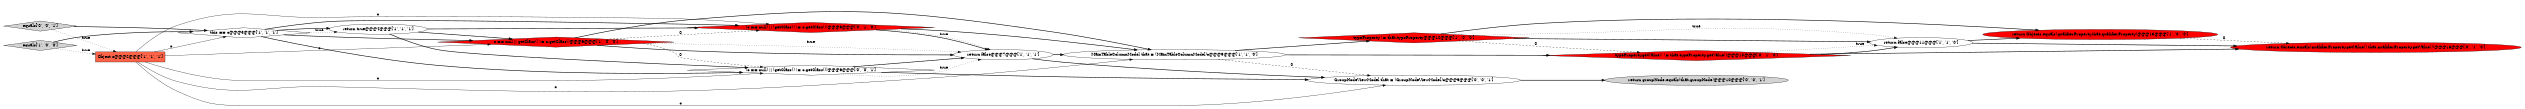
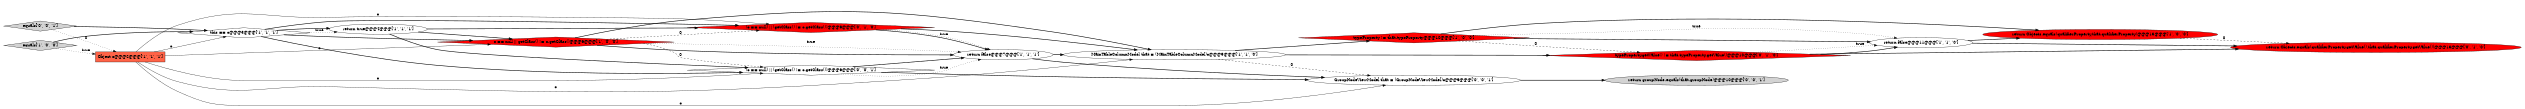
  digraph {
    rankdir=LR
    node [fillcolor=white shape=diamond style=filled]
    edge [style=bold]
    n1 [fillcolor=lightgray label="equals['0', '0', '1']"]
    n2 [fillcolor=tomato label="Object o@@@2@@@['1', '1', '1']" shape=box]
    n3 [label="this == o@@@3@@@['1', '1', '1']"]
    n4 [fillcolor=red label="(o == null) || (getClass() != o.getClass())@@@6@@@['0', '1', '0']"]
    n5 [label="MainTableColumnModel that = (MainTableColumnModel)o@@@9@@@['1', '1', '0']" shape=ellipse]
    n6 [label="GroupNodeViewModel that = (GroupNodeViewModel)o@@@9@@@['0', '0', '1']" shape=ellipse]
    n7 [fillcolor=red label="o == null || getClass() != o.getClass()@@@6@@@['1', '0', '0']"]
    n8 [label="(o == null) || (getClass() != o.getClass())@@@6@@@['0', '0', '1']"]
    n9 [label="return true@@@4@@@['1', '1', '1']" shape=ellipse]
    n10 [label="return false@@@7@@@['1', '1', '1']" shape=ellipse]
    n11 [fillcolor=red label="typeProperty != that.typeProperty@@@10@@@['1', '0', '0']"]
    n12 [fillcolor=red label="typeProperty.getValue() != that.typeProperty.getValue()@@@10@@@['0', '1', '0']"]
    n13 [fillcolor=lightgray label="return groupNode.equals(that.groupNode)@@@10@@@['0', '0', '1']" shape=ellipse]
    n14 [fillcolor=red label="return Objects.equals(qualifierProperty,that.qualifierProperty)@@@13@@@['1', '0', '0']" shape=ellipse]
    n15 [label="return false@@@11@@@['1', '1', '0']" shape=ellipse]
    n16 [fillcolor=red label="return Objects.equals(qualifierProperty.getValue(),that.qualifierProperty.getValue())@@@13@@@['0', '1', '0']" shape=ellipse]
    n17 [fillcolor=lightgray label="equals['1', '0', '0']"]
-   n1 -> n2 [label=true style=dotted]
+   n1 -> n2 [label=0 style=dotted]
    n1 -> n3
    n2 -> n3 [label=o style=solid]
    n2 -> n4 [label=o style=solid]
    n2 -> n5 [label=o style=solid]
    n2 -> n6 [label=o style=solid]
    n2 -> n7 [label=o style=solid]
    n2 -> n8 [label=o style=solid]
    n3 -> n4
    n3 -> n7
    n3 -> n8
    n3 -> n9 [label=true style=dotted]
    n3 -> n9
    n4 -> n5
    n4 -> n10 [label=true style=dotted]
    n4 -> n10
    n5 -> n6 [label=0 style=dashed]
    n5 -> n11
    n5 -> n12
    n6 -> n13
    n7 -> n4 [label=0 style=dashed]
    n7 -> n5
    n7 -> n8 [label=0 style=dashed]
    n7 -> n10 [label=true style=dotted]
    n7 -> n10
    n8 -> n6
    n8 -> n10 [label=true style=dotted]
    n8 -> n10
    n9 -> n4
    n9 -> n7
    n9 -> n8
    n10 -> n5
    n10 -> n6
    n11 -> n12 [label=0 style=dashed]
    n11 -> n14
    n11 -> n15 [label=true style=dotted]
    n11 -> n15
    n12 -> n15
    n12 -> n15 [label=true style=dotted]
    n12 -> n16
    n14 -> n16 [label=0 style=dashed]
    n15 -> n14
    n15 -> n16
    n17 -> n2 [label=true style=dotted]
    n17 -> n3
  }
